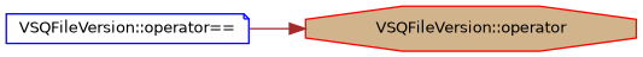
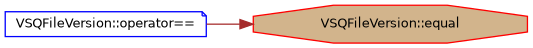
  digraph {
    rankdir=RL
    node [fontname=Helvetica fontsize=10 style=filled]
-   n1 [color=red fillcolor=tan fontcolor=black height=0.2 label="VSQFileVersion::operator" shape=octagon width=0.4]
+   n1 [color=red fillcolor=tan fontcolor=black height=0.2 label="VSQFileVersion::equal" shape=octagon width=0.4]
    n2 [color=blue fillcolor=white height=0.2 label="VSQFileVersion::operator==" shape=note width=0.4]
    n1 -> n2 [color=brown dir=back fontname=Helvetica fontsize=10 labelfontname=Helvetica labelfontsize=10 style=solid]
  }
